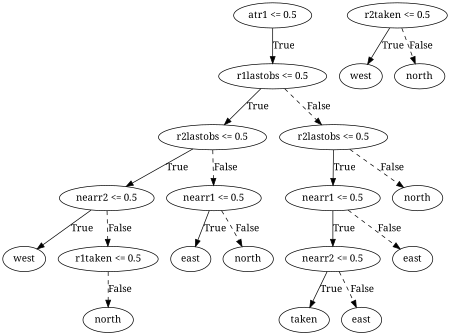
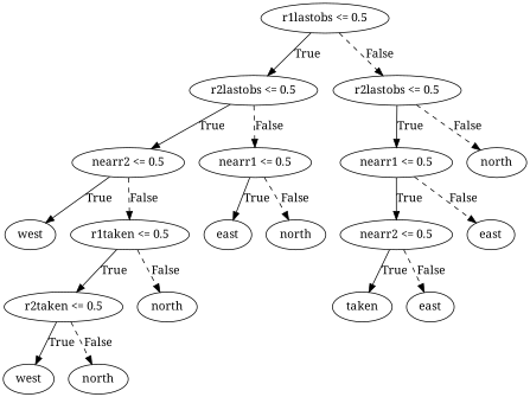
  digraph {
    fontname="Noto Serif"
    node [fontname="Noto Serif"]
    edge [fontname="Noto Serif"]
-   n1 [label="atr1 <= 0.5"]
    n2 [label="r1lastobs <= 0.5"]
    n3 [label="r2lastobs <= 0.5"]
    n4 [label="r2lastobs <= 0.5"]
    n5 [label="nearr2 <= 0.5"]
    n6 [label="nearr1 <= 0.5"]
    n7 [label="nearr1 <= 0.5"]
    n8 [label=north]
    n9 [label=west]
    n10 [label="r1taken <= 0.5"]
    n11 [label=east]
    n12 [label=north]
    n13 [label="r2taken <= 0.5"]
    n14 [label=north]
    n15 [label=west]
    n16 [label=north]
    n17 [label="nearr2 <= 0.5"]
    n18 [label=east]
    n19 [label=taken]
    n20 [label=east]
-   n1 -> n2 [label=True]
    n2 -> n3 [label=True]
    n2 -> n4 [label=False style=dashed]
    n3 -> n5 [label=True]
    n3 -> n6 [label=False style=dashed]
    n4 -> n7 [label=True]
    n4 -> n8 [label=False style=dashed]
    n5 -> n9 [label=True]
    n5 -> n10 [label=False style=dashed]
    n6 -> n11 [label=True]
    n6 -> n12 [label=False style=dashed]
    n7 -> n17 [label=True]
    n7 -> n18 [label=False style=dashed]
+   n10 -> n13 [label=True]
    n10 -> n14 [label=False style=dashed]
    n13 -> n15 [label=True]
    n13 -> n16 [label=False style=dashed]
    n17 -> n19 [label=True]
    n17 -> n20 [label=False style=dashed]
  }
